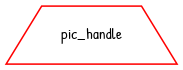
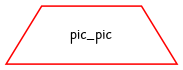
  digraph {
    rankdir=LR
    fontname="Patrick Hand"
-   n1 [color=red fillcolor=white fontname="Patrick Hand" fontsize=10 height=0.2 label=pic_handle shape=trapezium style=filled width=0.4]
+   n1 [color=red fillcolor=white fontname="Patrick Hand" fontsize=10 height=0.2 label=pic_pic shape=trapezium style=filled width=0.4]
  }
